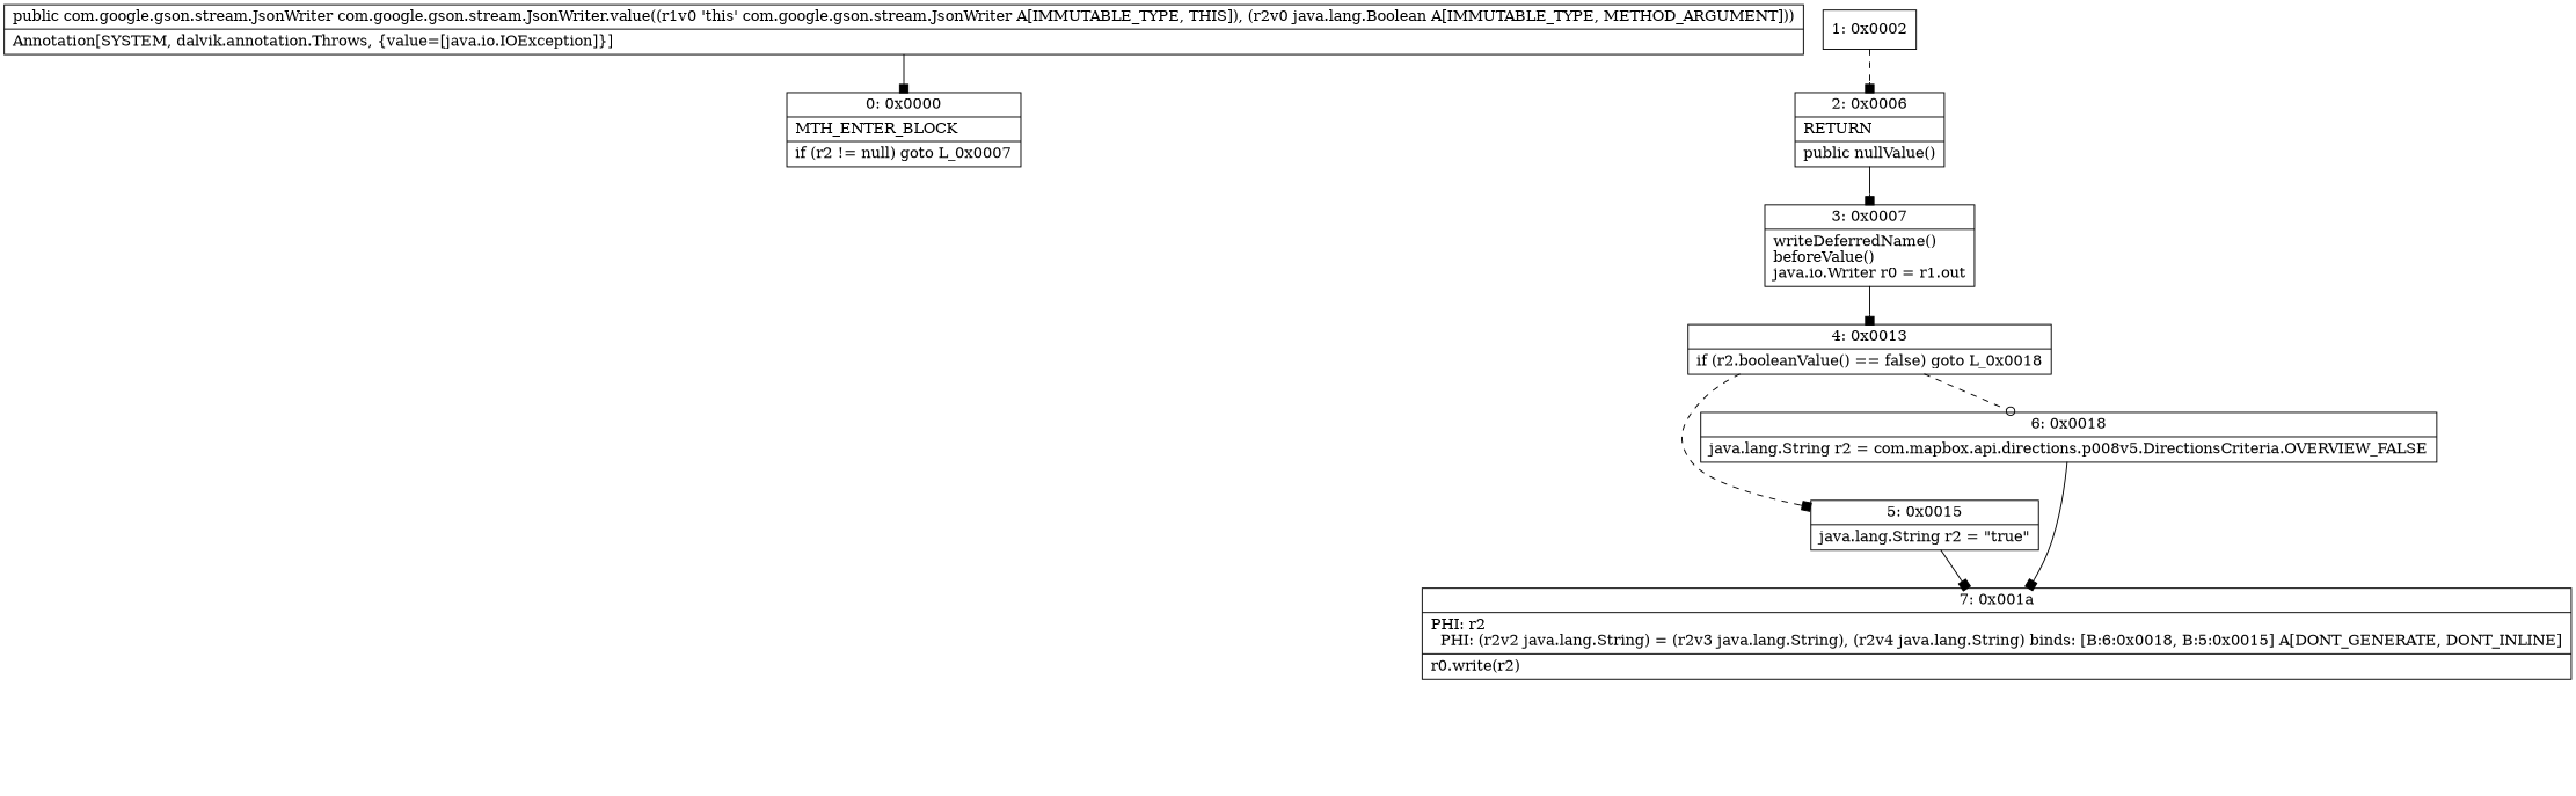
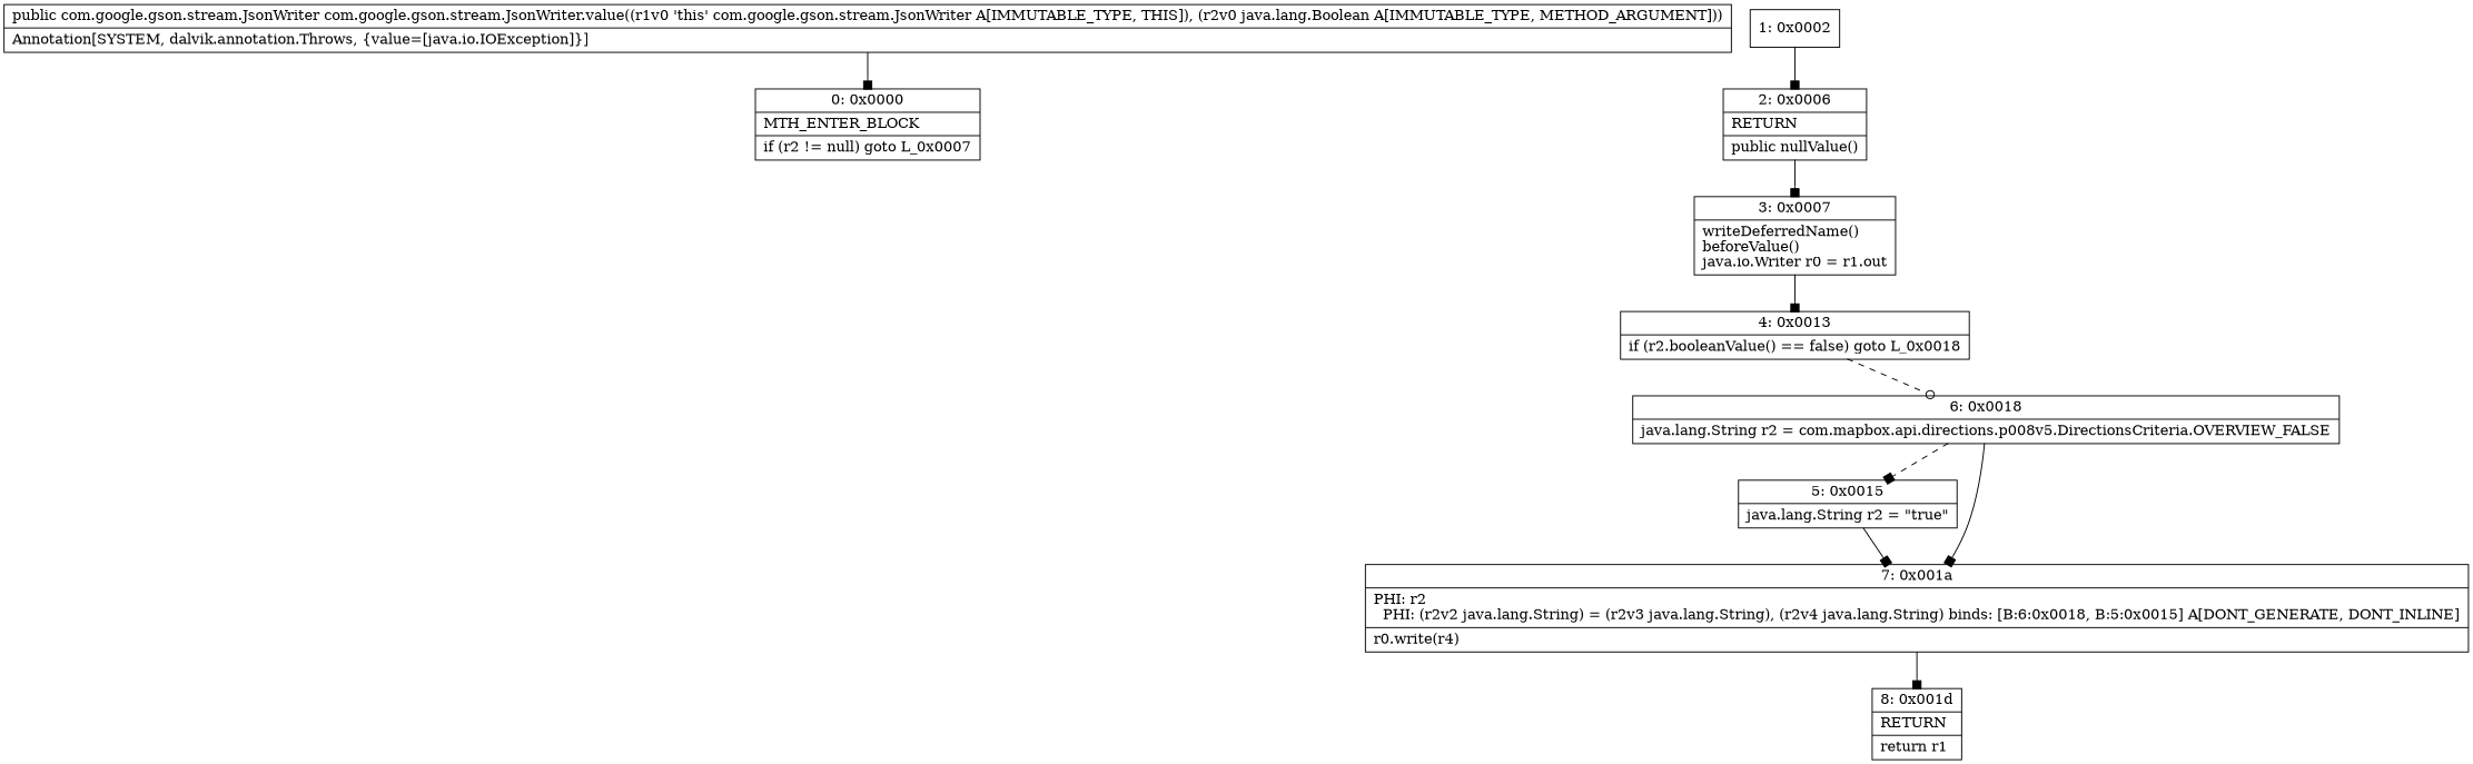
  digraph {
    node [shape=record]
    edge [arrowhead=box]
    n1 [label="{0\:\ 0x0000|MTH_ENTER_BLOCK\l|if (r2 != null) goto L_0x0007\l}"]
    n2 [label="{1\:\ 0x0002}"]
    n3 [label="{2\:\ 0x0006|RETURN\l|public nullValue()\l}"]
    n4 [label="{3\:\ 0x0007|writeDeferredName()\lbeforeValue()\ljava.io.Writer r0 = r1.out\l}"]
    n5 [label="{4\:\ 0x0013|if (r2.booleanValue() == false) goto L_0x0018\l}"]
    n6 [label="{5\:\ 0x0015|java.lang.String r2 = \"true\"\l}"]
    n7 [label="{6\:\ 0x0018|java.lang.String r2 = com.mapbox.api.directions.p008v5.DirectionsCriteria.OVERVIEW_FALSE\l}"]
-   n8 [label="{7\:\ 0x001a|PHI: r2 \l  PHI: (r2v2 java.lang.String) = (r2v3 java.lang.String), (r2v4 java.lang.String) binds: [B:6:0x0018, B:5:0x0015] A[DONT_GENERATE, DONT_INLINE]\l|r0.write(r2)\l}"]
+   n8 [label="{7\:\ 0x001a|PHI: r2 \l  PHI: (r2v2 java.lang.String) = (r2v3 java.lang.String), (r2v4 java.lang.String) binds: [B:6:0x0018, B:5:0x0015] A[DONT_GENERATE, DONT_INLINE]\l|r0.write(r4)\l}"]
+   n9 [label="{8\:\ 0x001d|RETURN\l|return r1\l}"]
    n10 [label="{public com.google.gson.stream.JsonWriter com.google.gson.stream.JsonWriter.value((r1v0 'this' com.google.gson.stream.JsonWriter A[IMMUTABLE_TYPE, THIS]), (r2v0 java.lang.Boolean A[IMMUTABLE_TYPE, METHOD_ARGUMENT]))  | Annotation[SYSTEM, dalvik.annotation.Throws, \{value=[java.io.IOException]\}]\l}"]
-   n2 -> n3 [style=dashed]
+   n2 -> n3
    n3 -> n4
    n4 -> n5
-   n5 -> n6 [style=dashed]
+   n7 -> n6 [style=dashed]
    n5 -> n7 [arrowhead=odot style=dashed]
    n6 -> n8
    n7 -> n8
+   n8 -> n9
    n10 -> n1
  }
